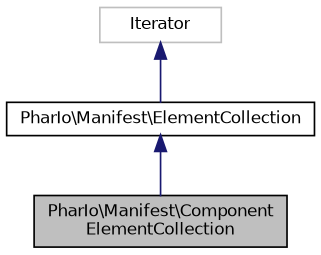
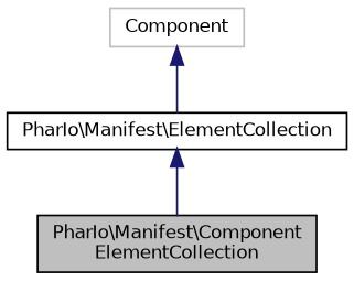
  digraph {
    node [color=black fillcolor=white fontname=Helvetica fontsize=10 shape=record style=filled]
    edge [color=midnightblue dir=back fontname=Helvetica fontsize=10 labelfontname=Helvetica labelfontsize=10 style=solid]
    n1 [fillcolor=grey75 fontcolor=black height=0.2 label="PharIo\\Manifest\\Component\lElementCollection" width=0.4]
    n2 [height=0.2 label="PharIo\\Manifest\\ElementCollection" width=0.4]
-   n3 [color=grey75 height=0.2 label=Iterator width=0.4]
+   n3 [color=grey75 height=0.2 label=Component width=0.4]
    n2 -> n1
    n3 -> n2
  }
